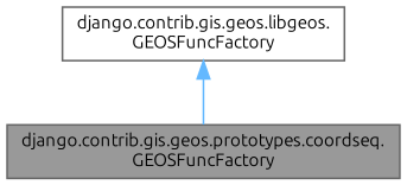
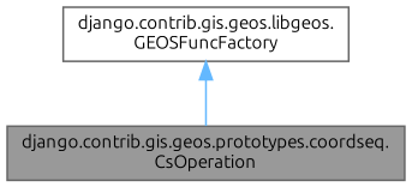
  digraph {
    fontname=Ubuntu
    node [color=gray40 fontname=Ubuntu fontsize=10 shape=box style=filled]
-   n1 [fillcolor=grey60 fontcolor=black height=0.2 label="django.contrib.gis.geos.prototypes.coordseq.\lGEOSFuncFactory" width=0.4]
+   n1 [fillcolor=grey60 fontcolor=black height=0.2 label="django.contrib.gis.geos.prototypes.coordseq.\lCsOperation" width=0.4]
    n2 [fillcolor=white height=0.2 label="django.contrib.gis.geos.libgeos.\lGEOSFuncFactory" width=0.4]
    n2 -> n1 [color=steelblue1 dir=back fontname=Ubuntu fontsize=10 labelfontname=Helvetica labelfontsize=10 style=solid]
  }
